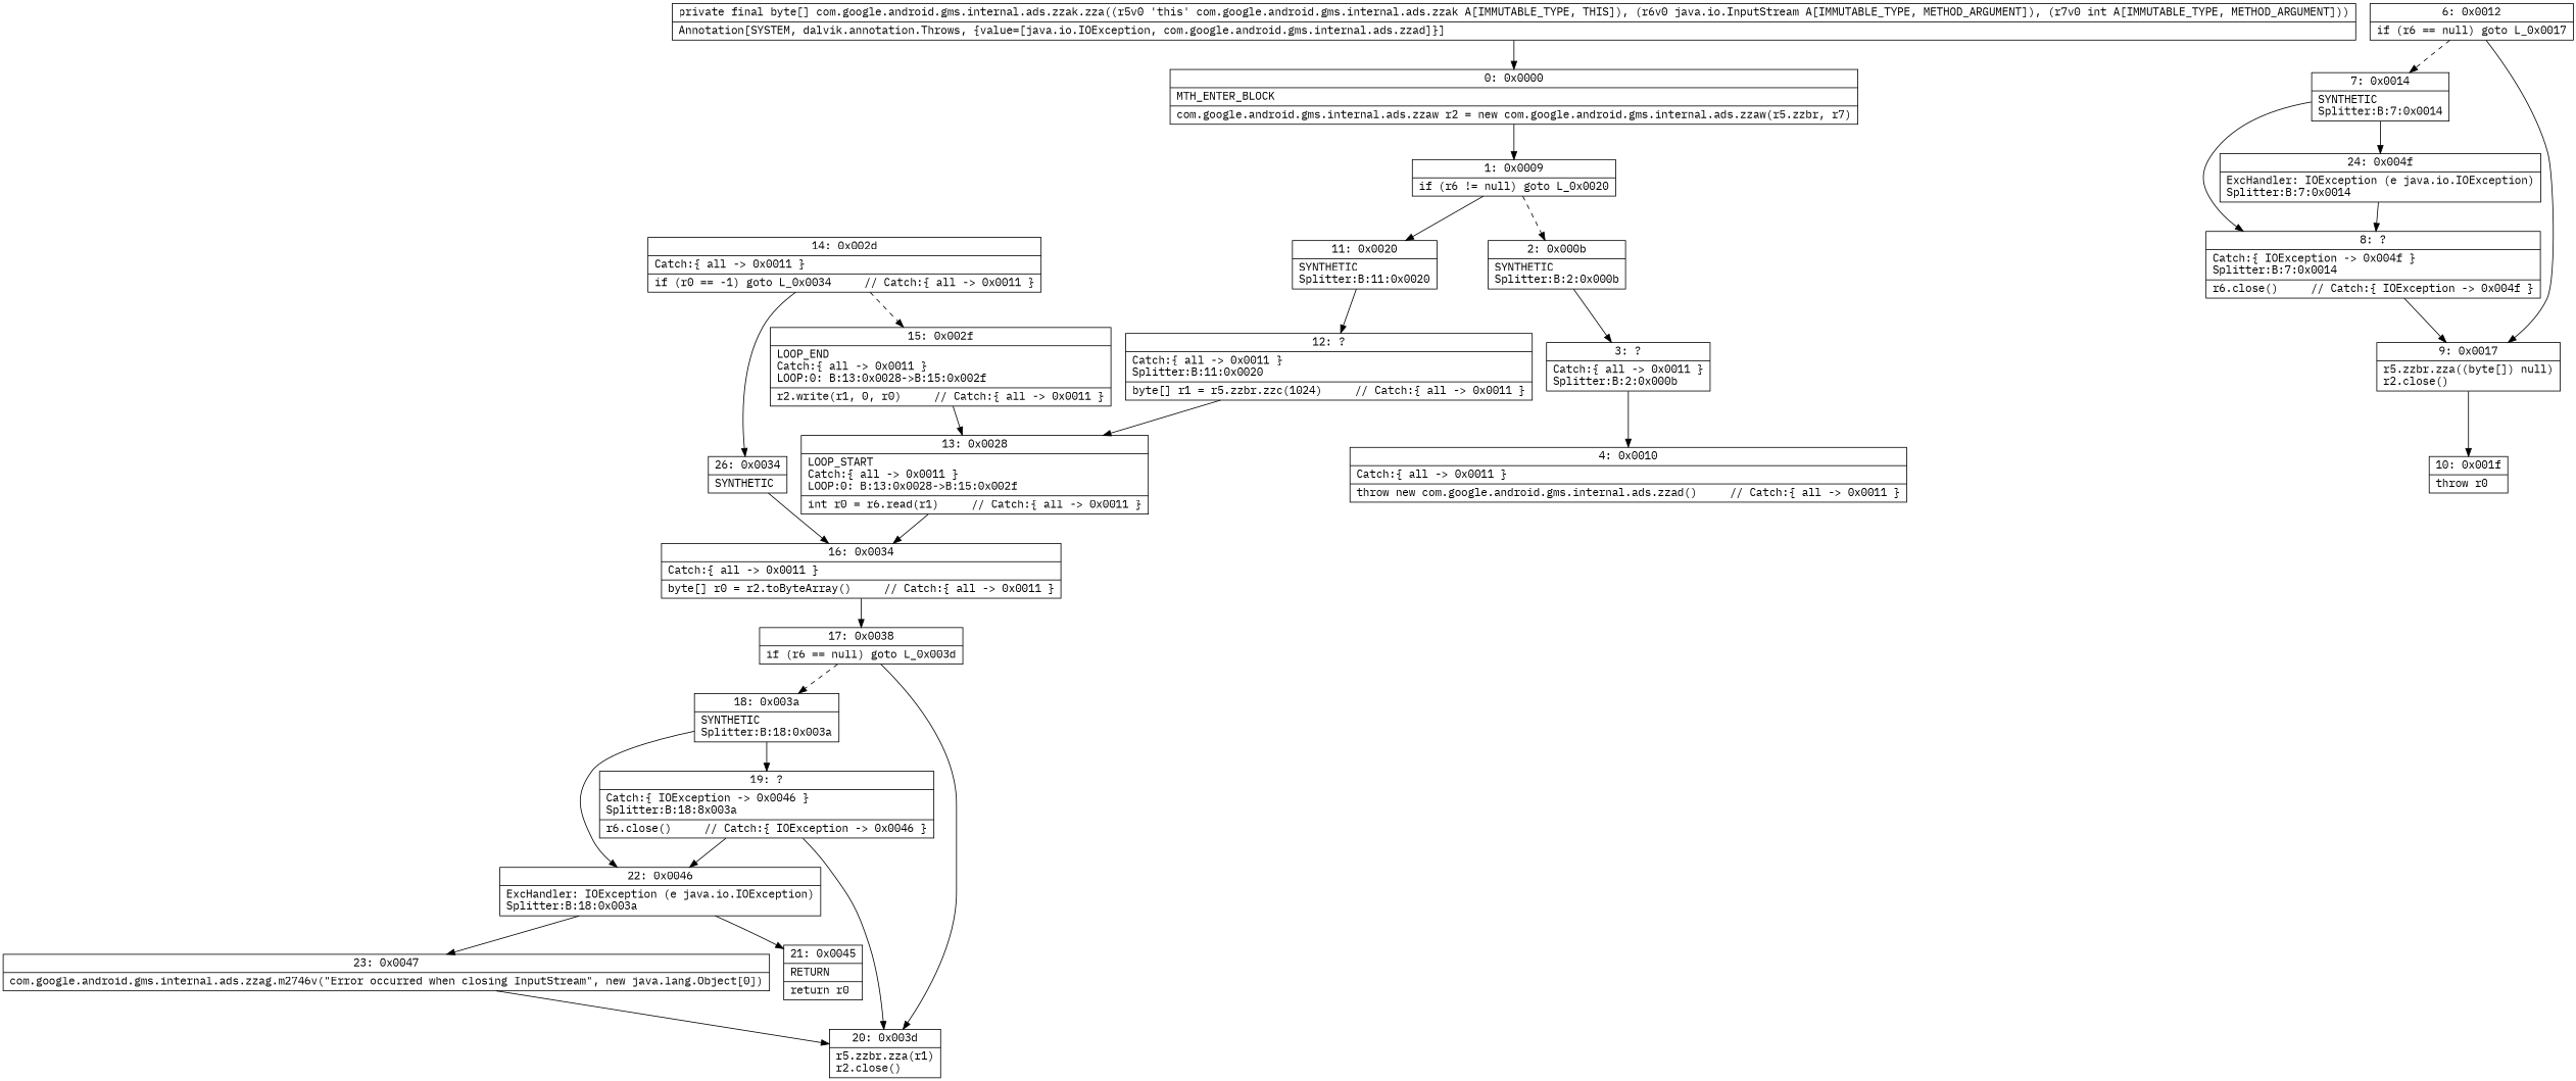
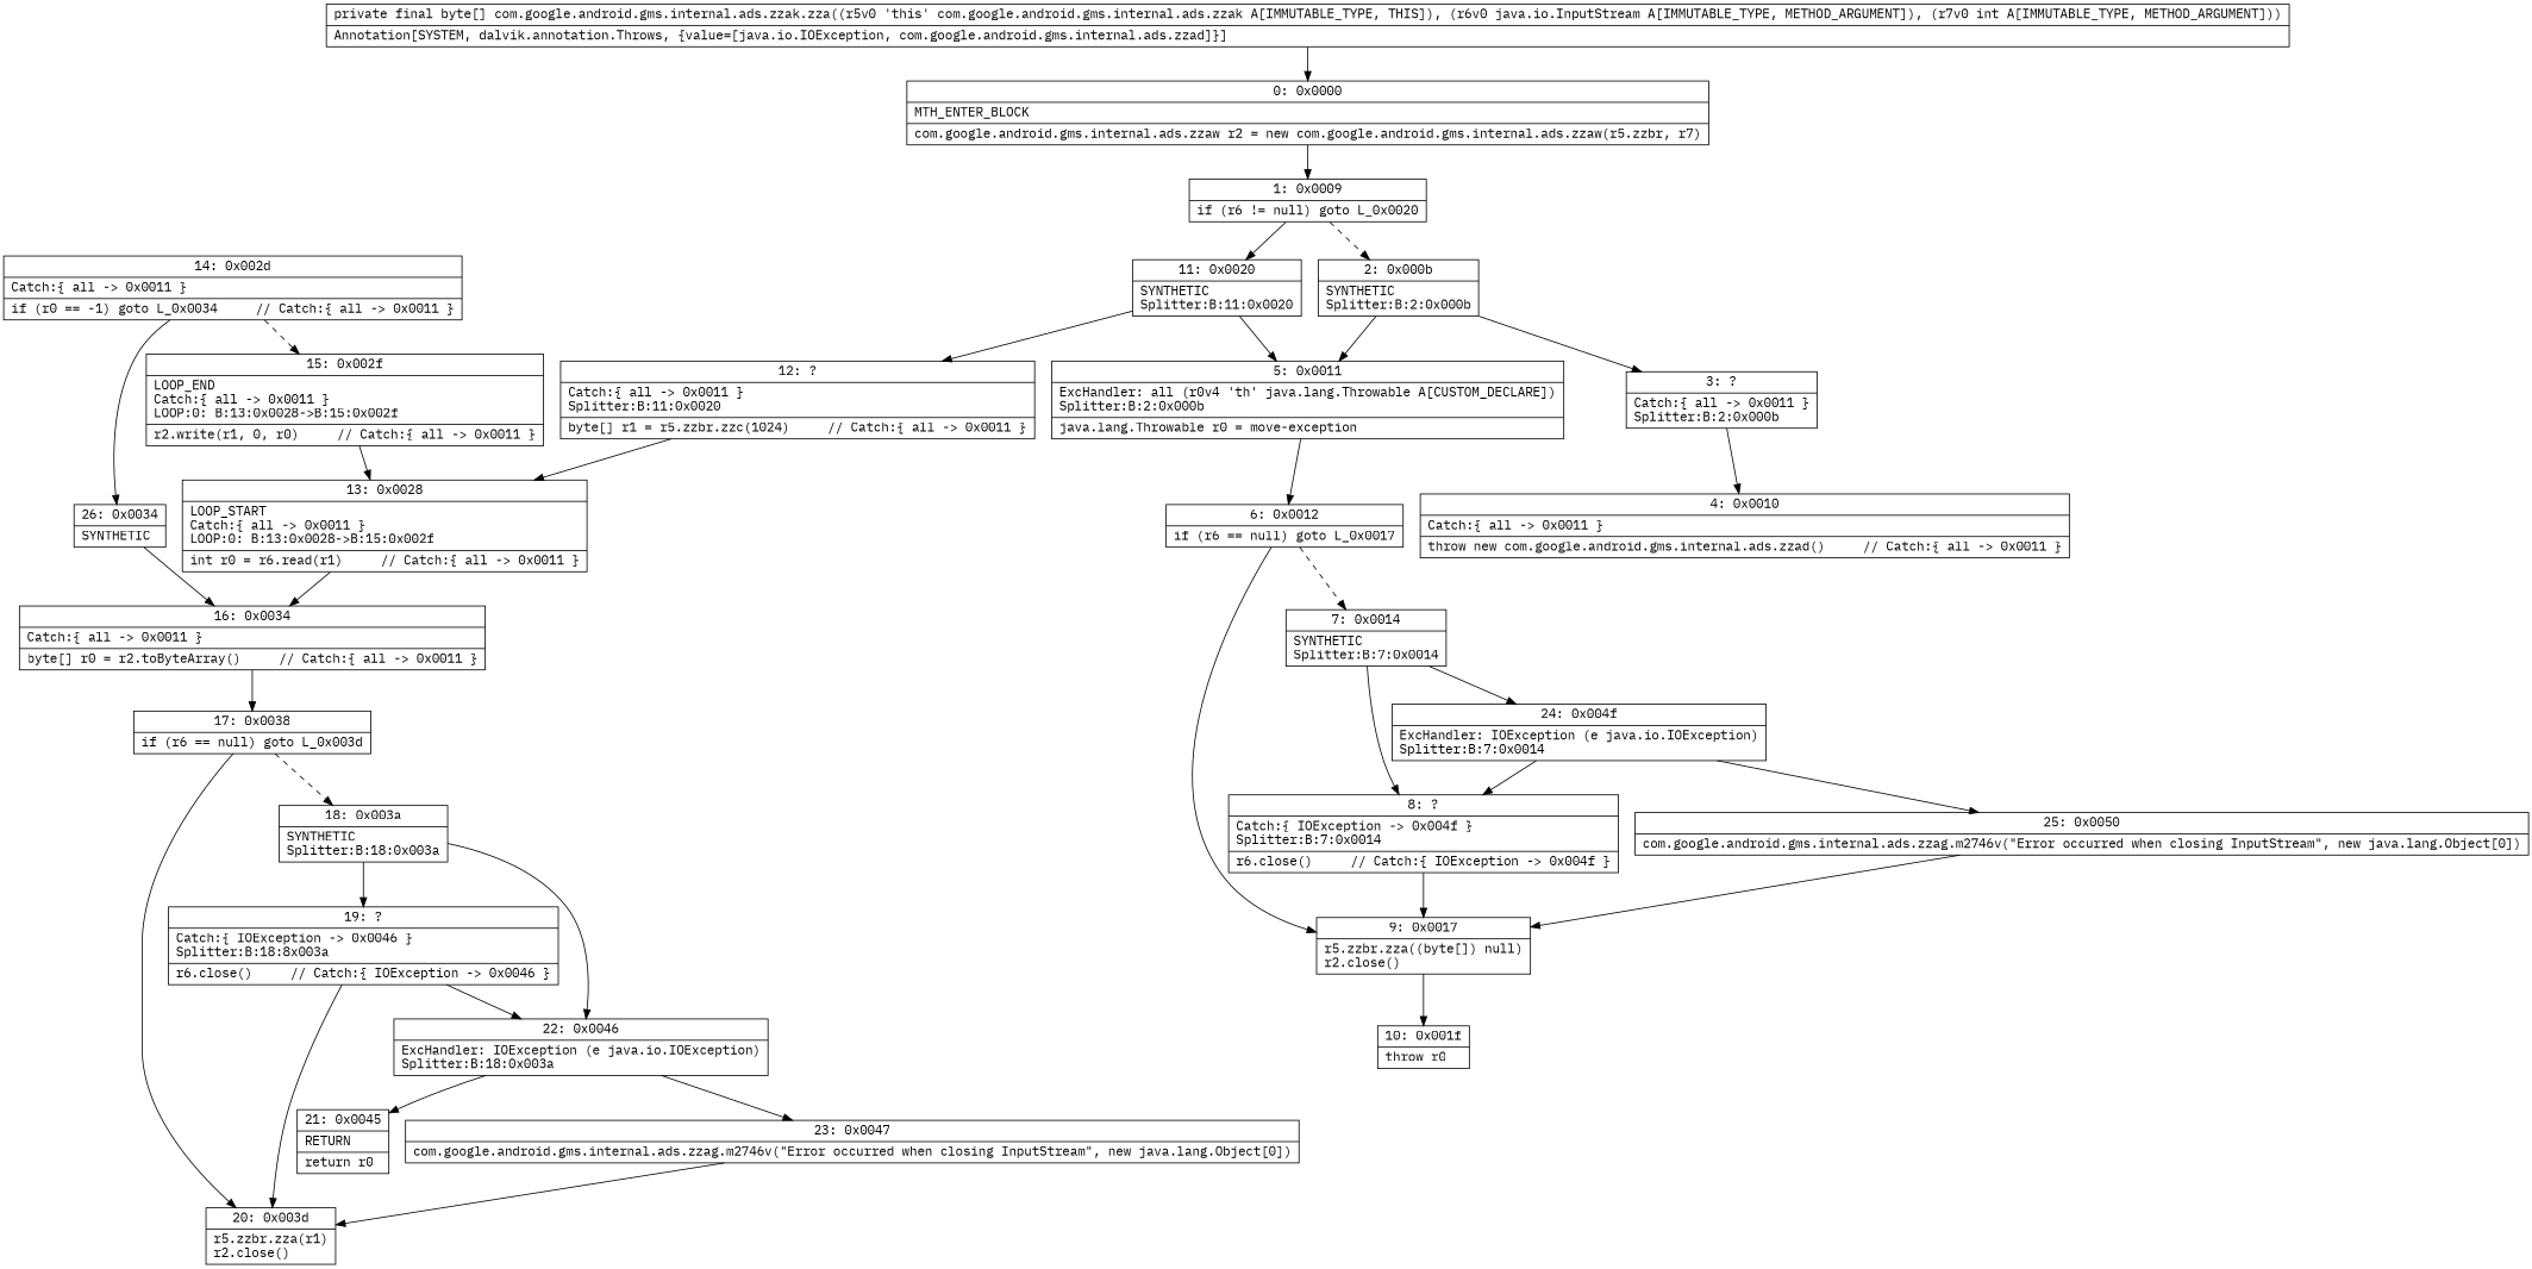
  digraph {
    fontname="IBM Plex Mono"
    node [fontname="IBM Plex Mono" shape=record]
    edge [fontname="IBM Plex Mono"]
    n1 [label="{0\:\ 0x0000|MTH_ENTER_BLOCK\l|com.google.android.gms.internal.ads.zzaw r2 = new com.google.android.gms.internal.ads.zzaw(r5.zzbr, r7)\l}"]
    n2 [label="{1\:\ 0x0009|if (r6 != null) goto L_0x0020\l}"]
    n3 [label="{2\:\ 0x000b|SYNTHETIC\lSplitter:B:2:0x000b\l}"]
    n4 [label="{11\:\ 0x0020|SYNTHETIC\lSplitter:B:11:0x0020\l}"]
    n5 [label="{3\:\ ?|Catch:\{ all \-\> 0x0011 \}\lSplitter:B:2:0x000b\l}"]
+   n6 [label="{5\:\ 0x0011|ExcHandler: all (r0v4 'th' java.lang.Throwable A[CUSTOM_DECLARE])\lSplitter:B:2:0x000b\l|java.lang.Throwable r0 = move\-exception\l}"]
    n7 [label="{12\:\ ?|Catch:\{ all \-\> 0x0011 \}\lSplitter:B:11:0x0020\l|byte[] r1 = r5.zzbr.zzc(1024)     \/\/ Catch:\{ all \-\> 0x0011 \}\l}"]
    n8 [label="{4\:\ 0x0010|Catch:\{ all \-\> 0x0011 \}\l|throw new com.google.android.gms.internal.ads.zzad()     \/\/ Catch:\{ all \-\> 0x0011 \}\l}"]
    n9 [label="{6\:\ 0x0012|if (r6 == null) goto L_0x0017\l}"]
    n10 [label="{7\:\ 0x0014|SYNTHETIC\lSplitter:B:7:0x0014\l}"]
    n11 [label="{9\:\ 0x0017|r5.zzbr.zza((byte[]) null)\lr2.close()\l}"]
    n12 [label="{8\:\ ?|Catch:\{ IOException \-\> 0x004f \}\lSplitter:B:7:0x0014\l|r6.close()     \/\/ Catch:\{ IOException \-\> 0x004f \}\l}"]
    n13 [label="{24\:\ 0x004f|ExcHandler: IOException (e java.io.IOException)\lSplitter:B:7:0x0014\l}"]
    n14 [label="{10\:\ 0x001f|throw r0\l}"]
+   n15 [label="{25\:\ 0x0050|com.google.android.gms.internal.ads.zzag.m2746v(\"Error occurred when closing InputStream\", new java.lang.Object[0])\l}"]
    n16 [label="{13\:\ 0x0028|LOOP_START\lCatch:\{ all \-\> 0x0011 \}\lLOOP:0: B:13:0x0028\-\>B:15:0x002f\l|int r0 = r6.read(r1)     \/\/ Catch:\{ all \-\> 0x0011 \}\l}"]
    n17 [label="{16\:\ 0x0034|Catch:\{ all \-\> 0x0011 \}\l|byte[] r0 = r2.toByteArray()     \/\/ Catch:\{ all \-\> 0x0011 \}\l}"]
    n18 [label="{14\:\ 0x002d|Catch:\{ all \-\> 0x0011 \}\l|if (r0 == \-1) goto L_0x0034     \/\/ Catch:\{ all \-\> 0x0011 \}\l}"]
    n19 [label="{15\:\ 0x002f|LOOP_END\lCatch:\{ all \-\> 0x0011 \}\lLOOP:0: B:13:0x0028\-\>B:15:0x002f\l|r2.write(r1, 0, r0)     \/\/ Catch:\{ all \-\> 0x0011 \}\l}"]
    n20 [label="{26\:\ 0x0034|SYNTHETIC\l}"]
    n21 [label="{17\:\ 0x0038|if (r6 == null) goto L_0x003d\l}"]
    n22 [label="{18\:\ 0x003a|SYNTHETIC\lSplitter:B:18:0x003a\l}"]
    n23 [label="{20\:\ 0x003d|r5.zzbr.zza(r1)\lr2.close()\l}"]
    n24 [label="{19\:\ ?|Catch:\{ IOException \-\> 0x0046 \}\lSplitter:B:18:8x003a\l|r6.close()     \/\/ Catch:\{ IOException \-\> 0x0046 \}\l}"]
    n25 [label="{22\:\ 0x0046|ExcHandler: IOException (e java.io.IOException)\lSplitter:B:18:0x003a\l}"]
    n26 [label="{21\:\ 0x0045|RETURN\l|return r0\l}"]
    n27 [label="{23\:\ 0x0047|com.google.android.gms.internal.ads.zzag.m2746v(\"Error occurred when closing InputStream\", new java.lang.Object[0])\l}"]
    n28 [label="{private final byte[] com.google.android.gms.internal.ads.zzak.zza((r5v0 'this' com.google.android.gms.internal.ads.zzak A[IMMUTABLE_TYPE, THIS]), (r6v0 java.io.InputStream A[IMMUTABLE_TYPE, METHOD_ARGUMENT]), (r7v0 int A[IMMUTABLE_TYPE, METHOD_ARGUMENT]))  | Annotation[SYSTEM, dalvik.annotation.Throws, \{value=[java.io.IOException, com.google.android.gms.internal.ads.zzad]\}]\l}"]
    n1 -> n2
    n2 -> n3 [style=dashed]
    n2 -> n4
    n3 -> n5
+   n3 -> n6
+   n4 -> n6
    n4 -> n7
    n5 -> n8
+   n6 -> n9
    n7 -> n16
    n9 -> n10 [style=dashed]
    n9 -> n11
    n10 -> n12
    n10 -> n13
    n11 -> n14
    n12 -> n11
    n13 -> n12
+   n13 -> n15
+   n15 -> n11
    n16 -> n17
    n17 -> n21
    n18 -> n19 [style=dashed]
    n18 -> n20
    n19 -> n16
    n20 -> n17
    n21 -> n22 [style=dashed]
    n21 -> n23
    n22 -> n24
    n22 -> n25
    n24 -> n23
    n24 -> n25
    n25 -> n26
    n25 -> n27
    n27 -> n23
    n28 -> n1
  }
